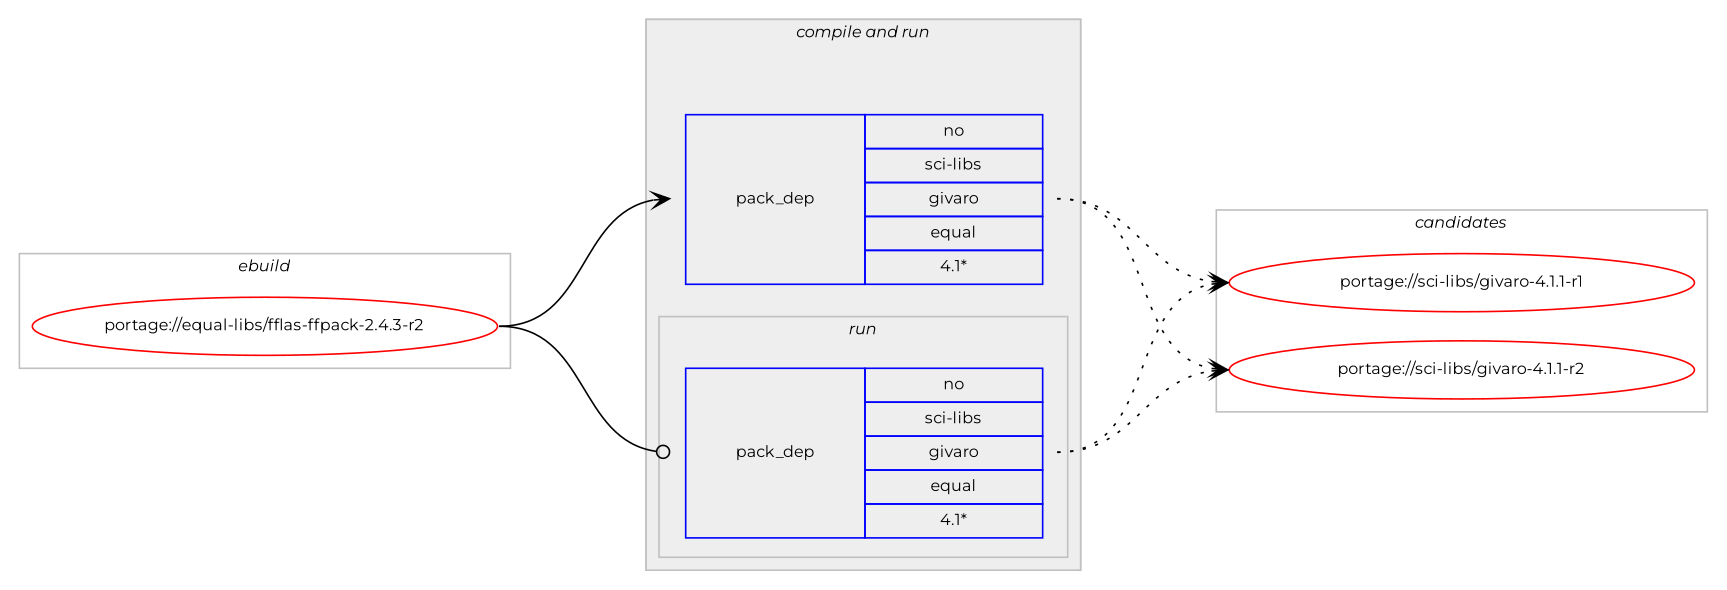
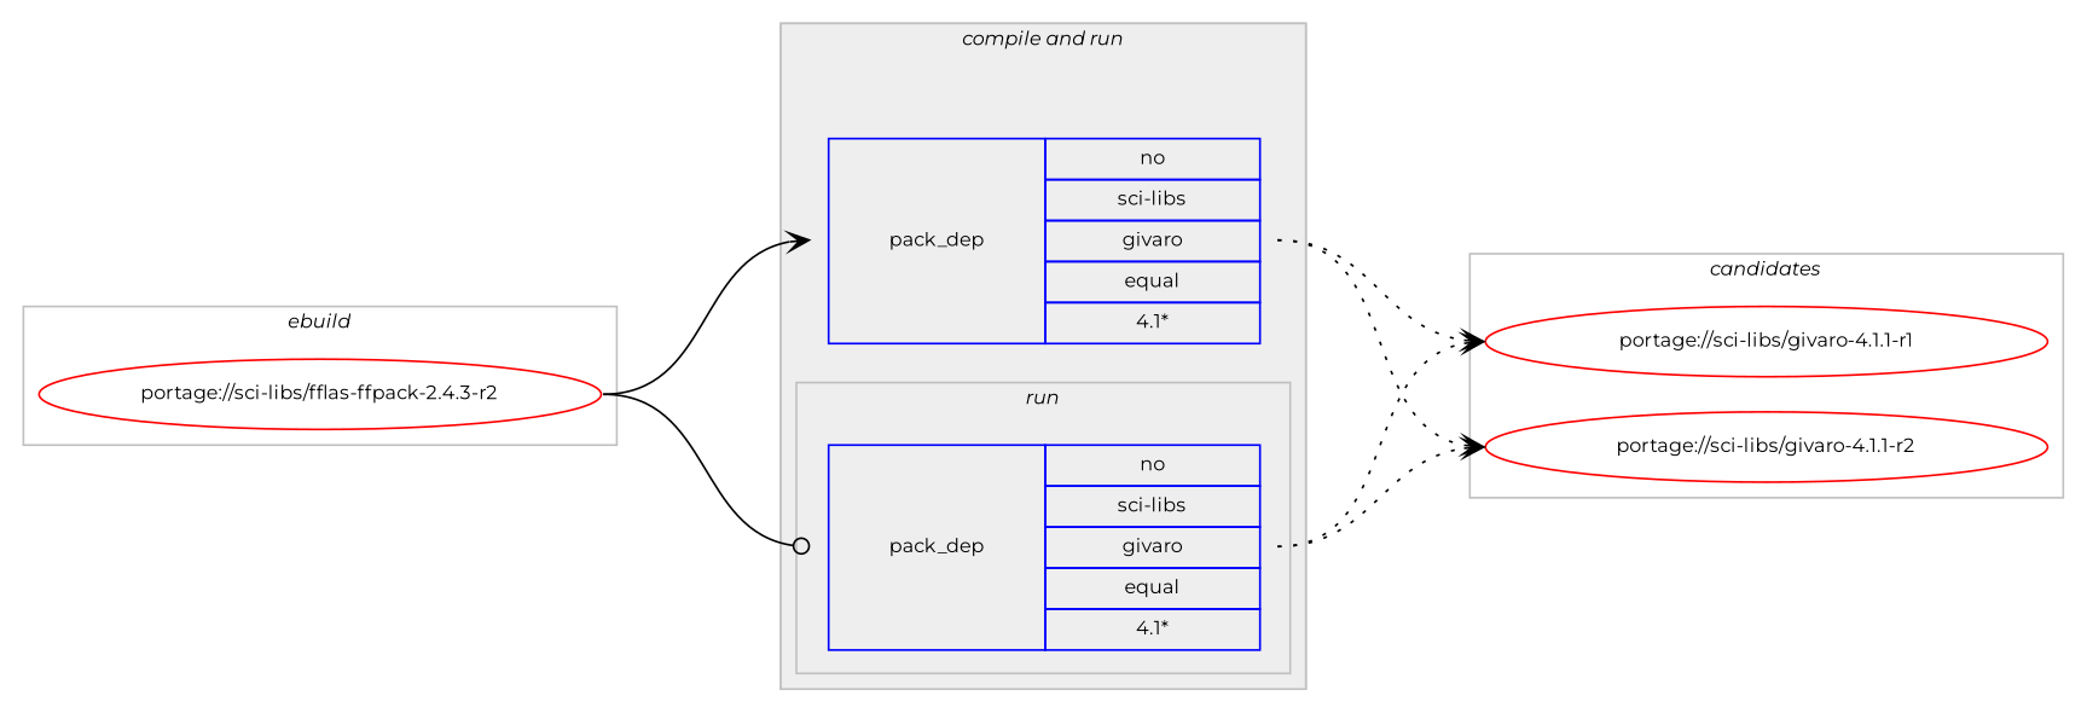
  digraph {
    compound=true
    concentrate=true
    fontname=Montserrat
    fontsize=10
    newrank=true
    rankdir=LR
    ranksep=1.5
    node [color=red fontname=Montserrat fontsize=10]
    edge [arrowhead=vee headport=w style=dotted tailport=e weight=100 fontname=Montserrat]
-   n1 [label="portage://equal-libs/fflas-ffpack-2.4.3-r2" width=4]
+   n1 [label="portage://sci-libs/fflas-ffpack-2.4.3-r2" width=4]
    n2 [color=blue label=<<TABLE BORDER="0" CELLBORDER="1" CELLSPACING="0" CELLPADDING="4" WIDTH="220"><TR><TD ROWSPAN="6" CELLPADDING="30">pack_dep</TD></TR><TR><TD WIDTH="110">no</TD></TR><TR><TD>sci-libs</TD></TR><TR><TD>givaro</TD></TR><TR><TD>equal</TD></TR><TR><TD>4.1*</TD></TR></TABLE>> shape=none]
    n3 [color=blue label=<<TABLE BORDER="0" CELLBORDER="1" CELLSPACING="0" CELLPADDING="4" WIDTH="220"><TR><TD ROWSPAN="6" CELLPADDING="30">pack_dep</TD></TR><TR><TD WIDTH="110">no</TD></TR><TR><TD>sci-libs</TD></TR><TR><TD>givaro</TD></TR><TR><TD>equal</TD></TR><TR><TD>4.1*</TD></TR></TABLE>> shape=none]
    n4 [label="portage://sci-libs/givaro-4.1.1-r1" width=4]
    n5 [label="portage://sci-libs/givaro-4.1.1-r2" width=4]
    subgraph cluster_1 {
      color=gray
      label=<<i>ebuild</i>>
      rank=same
      n1
    }
    subgraph cluster_2 {
      color=gray
      label=<<i>dependencies</i>>
      subgraph cluster_3 {
        color=gray
        fillcolor="#eeeeee"
        label=<<i>compile</i>>
        style=filled
        subgraph sub_4 {
          color=gray
          fillcolor="#eeeeee"
          label=<<i>compile</i>>
          style=filled
          n2
        }
      }
      subgraph cluster_5 {
        color=gray
        fillcolor="#eeeeee"
        label=<<i>compile and run</i>>
        style=filled
      }
      subgraph cluster_6 {
        color=gray
        fillcolor="#eeeeee"
        label=<<i>run</i>>
        style=filled
        subgraph sub_7 {
          color=gray
          fillcolor="#eeeeee"
          label=<<i>run</i>>
          style=filled
          n3
        }
      }
    }
    subgraph cluster_8 {
      color=gray
      label=<<i>candidates</i>>
      rank=same
      subgraph sub_9 {
        color=black
        label=<<i>candidates</i>>
        nodesep=1
        rank=same
        n4
        n5
      }
      subgraph sub_10 {
        color=black
        label=<<i>candidates</i>>
        nodesep=1
        rank=same
        n4
        n5
      }
    }
    n1 -> n2 [style=solid weight=20]
    n1 -> n3 [arrowhead=odot style=solid weight=20]
    n2 -> n4
    n2 -> n5
    n3 -> n4
    n3 -> n5
  }
